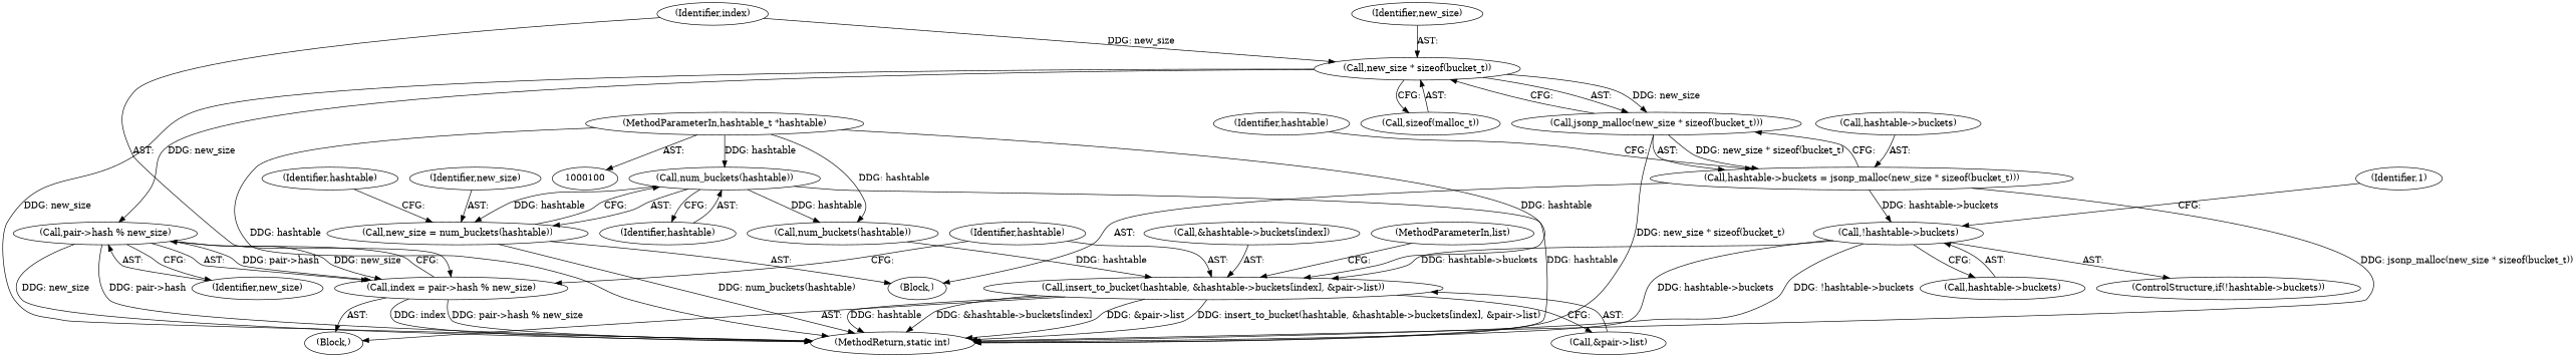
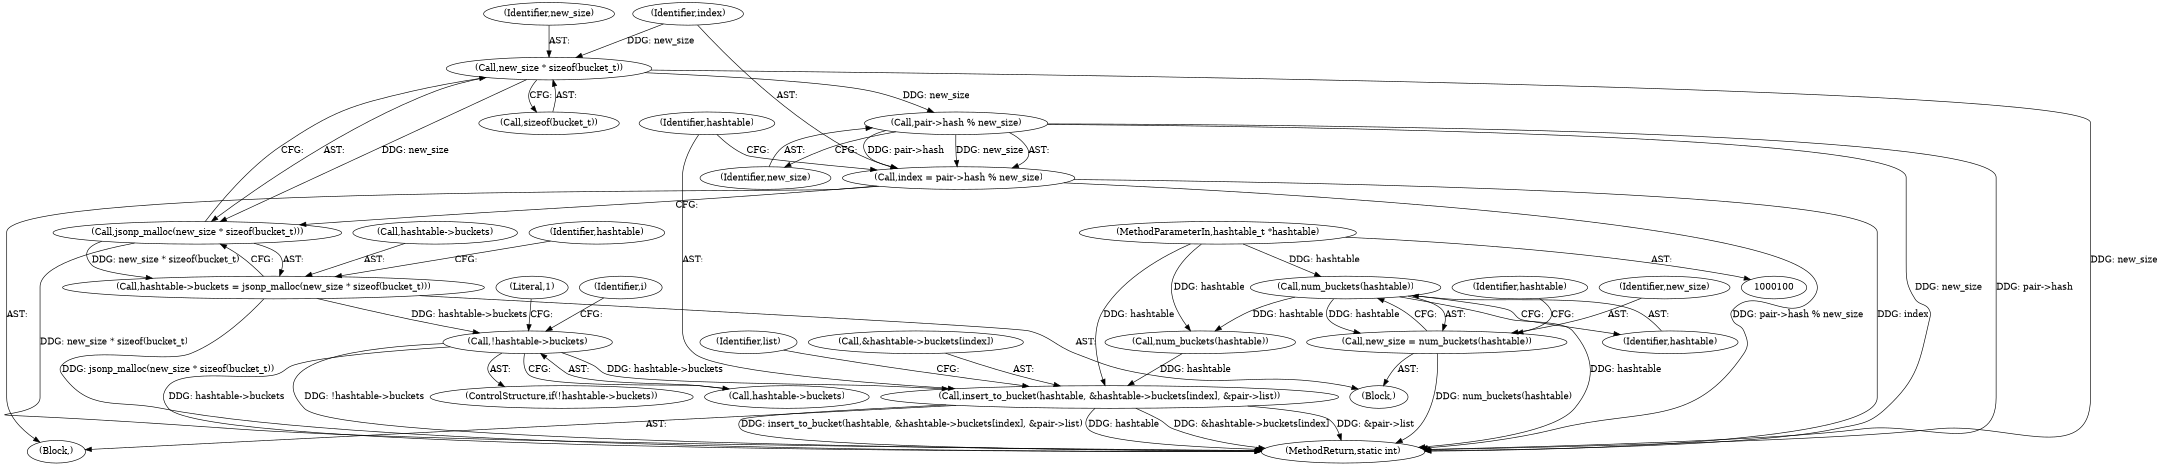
  digraph {
    n1 [label="(Call,new_size * sizeof(bucket_t))"]
    n2 [label="(Call,jsonp_malloc(new_size * sizeof(bucket_t)))"]
    n3 [label="(Call,pair->hash % new_size)"]
    n4 [label="(MethodReturn,static int)"]
-   n5 [label="(Call,sizeof(malloc_t))"]
+   n5 [label="(Call,sizeof(bucket_t))"]
    n6 [label="(Call,hashtable->buckets = jsonp_malloc(new_size * sizeof(bucket_t)))"]
    n7 [label="(Call,index = pair->hash % new_size)"]
    n8 [label="(Identifier,new_size)"]
    n9 [label="(Call,new_size = num_buckets(hashtable))"]
    n10 [label="(Call,num_buckets(hashtable))"]
    n11 [label="(Block,)"]
    n12 [label="(Call,num_buckets(hashtable))"]
    n13 [label="(Identifier,hashtable)"]
    n14 [label="(Call,insert_to_bucket(hashtable, &hashtable->buckets[index], &pair->list))"]
    n15 [label="(MethodParameterIn,hashtable_t *hashtable)"]
    1000100
-   n17 [label="(Call,&pair->list)"]
    n18 [label="(Block,)"]
    n19 [label="(Call,!hashtable->buckets)"]
    n20 [label="(ControlStructure,if(!hashtable->buckets))"]
    n21 [label="(Call,hashtable->buckets)"]
    n22 [label="(Call,hashtable->buckets)"]
    n23 [label="(Identifier,hashtable)"]
    n24 [label="(Identifier,hashtable)"]
-   n25 [label="(Identifier,1)"]
+   n25 [label="(Literal,1)"]
    n26 [label="(Call,&hashtable->buckets[index])"]
    n27 [label="(Identifier,new_size)"]
-   n28 [label="(MethodParameterIn,list)"]
+   n28 [label="(Identifier,list)"]
    n29 [label="(Identifier,new_size)"]
    n30 [label="(Identifier,index)"]
+   n31 [label="(Identifier,i)"]
    n32 [label="(Identifier,hashtable)"]
    n1 -> n2 [label="AST: "]
    n1 -> n2 [label="DDG: new_size"]
    n1 -> n3 [label="DDG: new_size"]
    n1 -> n4 [label="DDG: new_size"]
    n1 -> n5 [label="CFG: "]
    n2 -> n1 [label="CFG: "]
    n2 -> n4 [label="DDG: new_size * sizeof(bucket_t)"]
    n2 -> n6 [label="AST: "]
    n2 -> n6 [label="DDG: new_size * sizeof(bucket_t)"]
    n3 -> n4 [label="DDG: new_size"]
    n3 -> n4 [label="DDG: pair->hash"]
    n3 -> n7 [label="AST: "]
    n3 -> n7 [label="DDG: pair->hash"]
    n3 -> n7 [label="DDG: new_size"]
    n3 -> n8 [label="CFG: "]
    n5 -> n1 [label="AST: "]
    n6 -> n2 [label="CFG: "]
    n6 -> n4 [label="DDG: jsonp_malloc(new_size * sizeof(bucket_t))"]
    n6 -> n11 [label="AST: "]
    n6 -> n19 [label="DDG: hashtable->buckets"]
-   n7 -> n3 [label="CFG: "]
+   n7 -> n2 [label="CFG: "]
    n7 -> n4 [label="DDG: pair->hash % new_size"]
    n7 -> n4 [label="DDG: index"]
    n7 -> n18 [label="AST: "]
    n8 -> n3 [label="AST: "]
    n9 -> n4 [label="DDG: num_buckets(hashtable)"]
    n9 -> n10 [label="CFG: "]
    n9 -> n11 [label="AST: "]
    n10 -> n4 [label="DDG: hashtable"]
    n10 -> n9 [label="AST: "]
    n10 -> n9 [label="DDG: hashtable"]
    n10 -> n12 [label="DDG: hashtable"]
    n10 -> n13 [label="CFG: "]
    n12 -> n14 [label="DDG: hashtable"]
    n13 -> n10 [label="AST: "]
    n14 -> n4 [label="DDG: hashtable"]
    n14 -> n4 [label="DDG: &hashtable->buckets[index]"]
    n14 -> n4 [label="DDG: &pair->list"]
    n14 -> n4 [label="DDG: insert_to_bucket(hashtable, &hashtable->buckets[index], &pair->list)"]
-   n14 -> n17 [label="CFG: "]
    n14 -> n18 [label="AST: "]
-   n15 -> n4 [label="DDG: hashtable"]
    n15 -> n10 [label="DDG: hashtable"]
    n15 -> n12 [label="DDG: hashtable"]
    n15 -> n14 [label="DDG: hashtable"]
    n15 -> 1000100 [label="AST: "]
-   n17 -> n14 [label="AST: "]
    n19 -> n4 [label="DDG: hashtable->buckets"]
    n19 -> n4 [label="DDG: !hashtable->buckets"]
    n19 -> n14 [label="DDG: hashtable->buckets"]
    n19 -> n20 [label="AST: "]
    n19 -> n21 [label="CFG: "]
    n21 -> n19 [label="AST: "]
    n22 -> n6 [label="AST: "]
    n23 -> n7 [label="CFG: "]
    n23 -> n14 [label="AST: "]
    n24 -> n6 [label="CFG: "]
    n25 -> n19 [label="CFG: "]
    n26 -> n14 [label="AST: "]
    n27 -> n9 [label="AST: "]
    n28 -> n14 [label="CFG: "]
    n29 -> n1 [label="AST: "]
    n30 -> n1 [label="DDG: new_size"]
    n30 -> n7 [label="AST: "]
+   n31 -> n19 [label="CFG: "]
    n32 -> n9 [label="CFG: "]
  }
